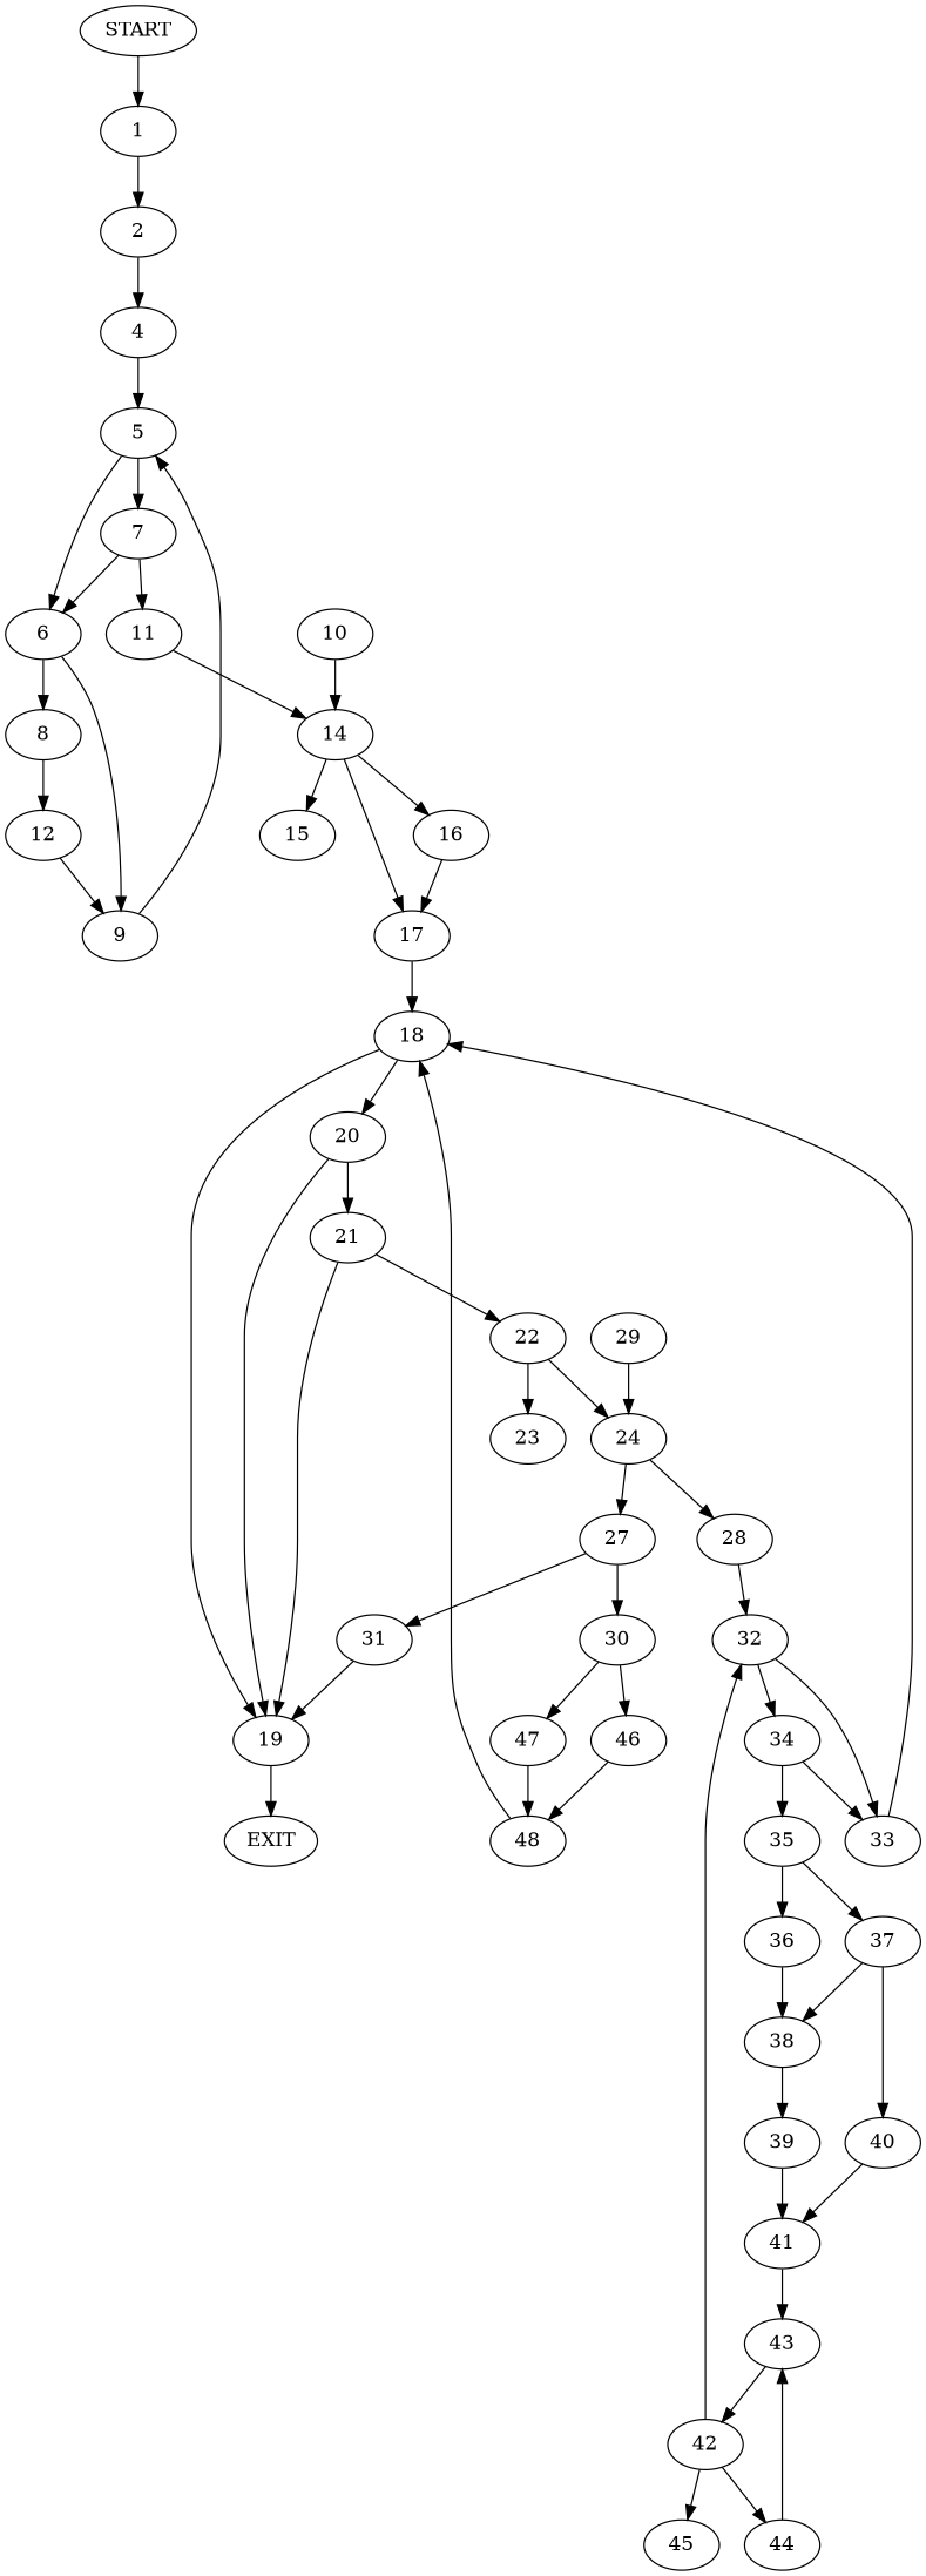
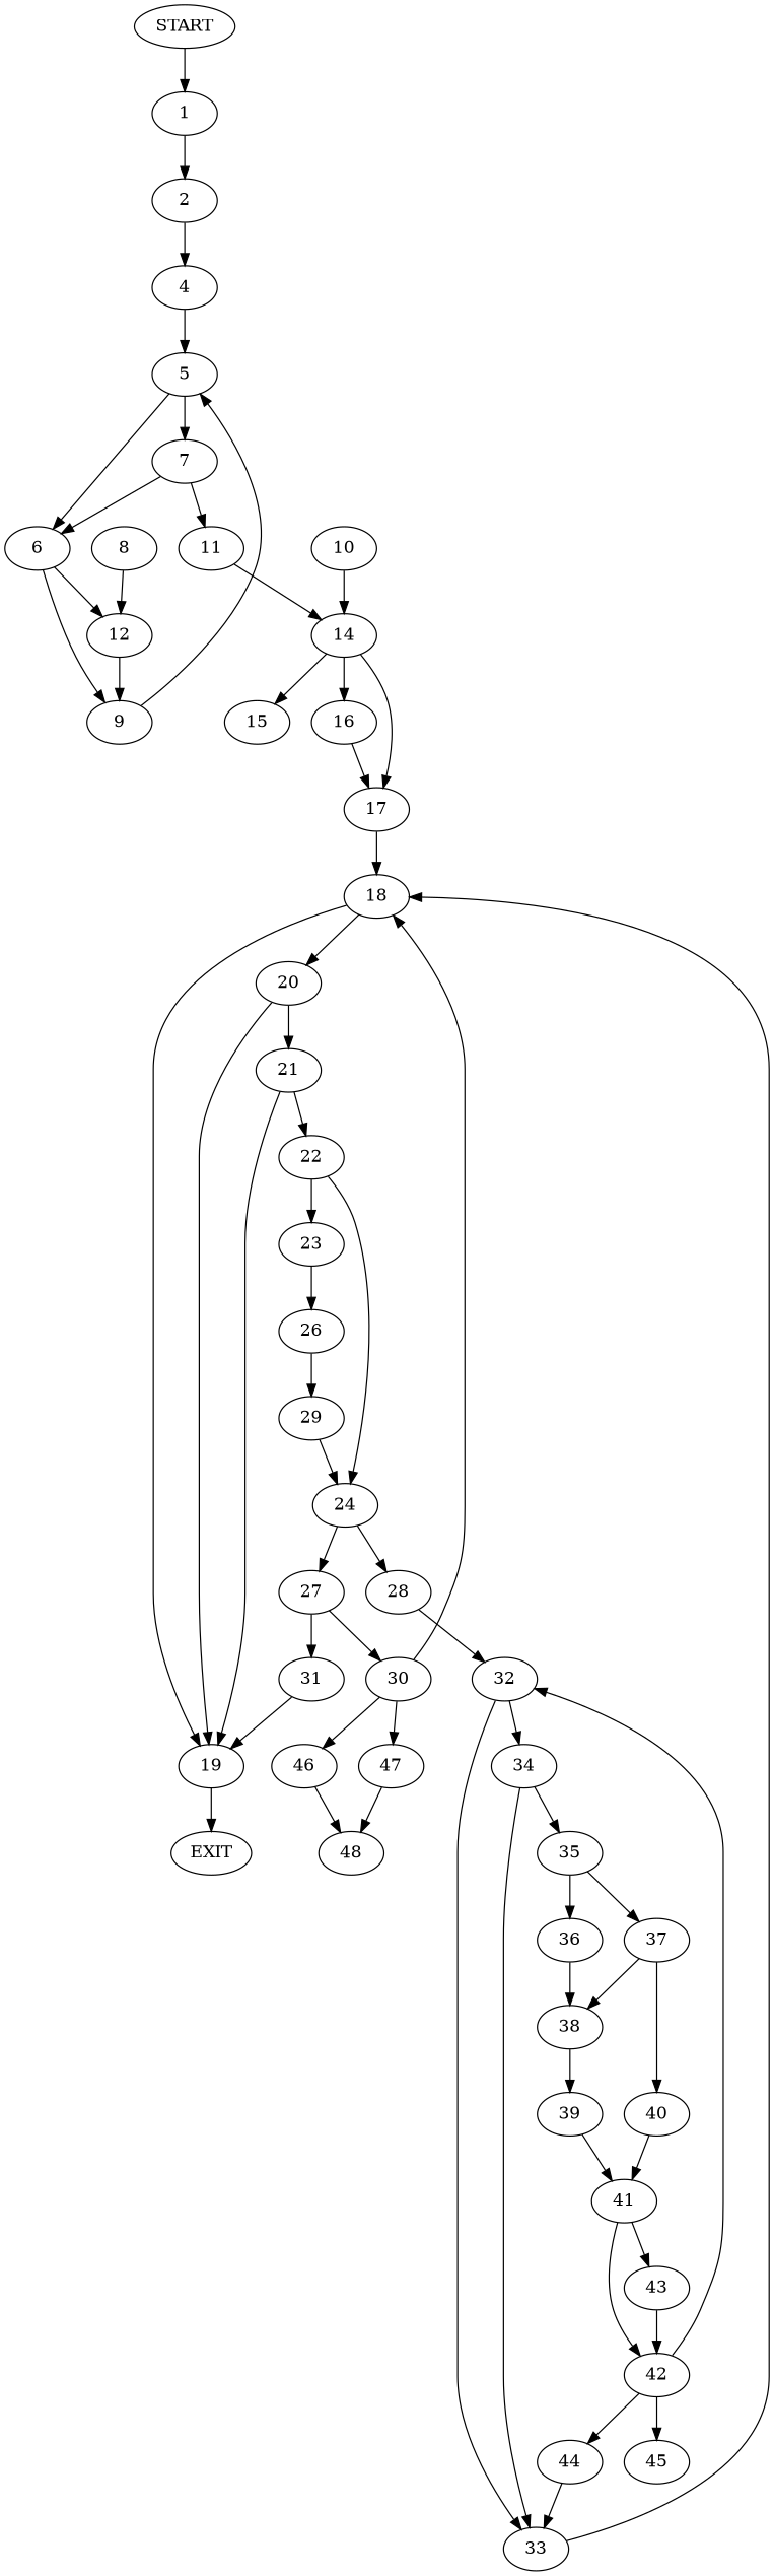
  digraph {
    n1 [label=START]
    1
    2
    n4 [label=EXIT]
    4
    5
    6
    7
    8
    9
    11
    12
    10
    14
    15
    16
    17
    18
    19
    20
    21
    22
    23
    24
+   26
    27
    28
    29
    30
    31
    32
    46
    47
    33
    34
    48
    35
    36
    37
    38
    40
    39
    41
    42
    43
    44
    45
    n1 -> 1
    1 -> 2
    2 -> 4
    4 -> 5
    5 -> 6
    5 -> 7
-   6 -> 8
+   6 -> 12
    6 -> 9
    7 -> 6
    7 -> 11
    8 -> 12
    9 -> 5
    11 -> 14
    12 -> 9
    10 -> 14
    14 -> 15
    14 -> 16
    14 -> 17
    16 -> 17
    17 -> 18
    18 -> 19
    18 -> 20
    19 -> n4
    20 -> 19
    20 -> 21
    21 -> 19
    21 -> 22
    22 -> 23
    22 -> 24
+   23 -> 26
    24 -> 27
    24 -> 28
+   26 -> 29
    27 -> 30
    27 -> 31
    28 -> 32
    29 -> 24
    30 -> 46
    30 -> 47
    31 -> 19
    32 -> 33
    32 -> 34
    46 -> 48
    47 -> 48
    33 -> 18
    34 -> 33
    34 -> 35
-   48 -> 18
+   30 -> 18
    35 -> 36
    35 -> 37
    36 -> 38
    37 -> 38
    37 -> 40
    38 -> 39
    40 -> 41
    39 -> 41
+   41 -> 42
    41 -> 43
    42 -> 32
    42 -> 44
    42 -> 45
    43 -> 42
-   44 -> 43
+   44 -> 33
  }
